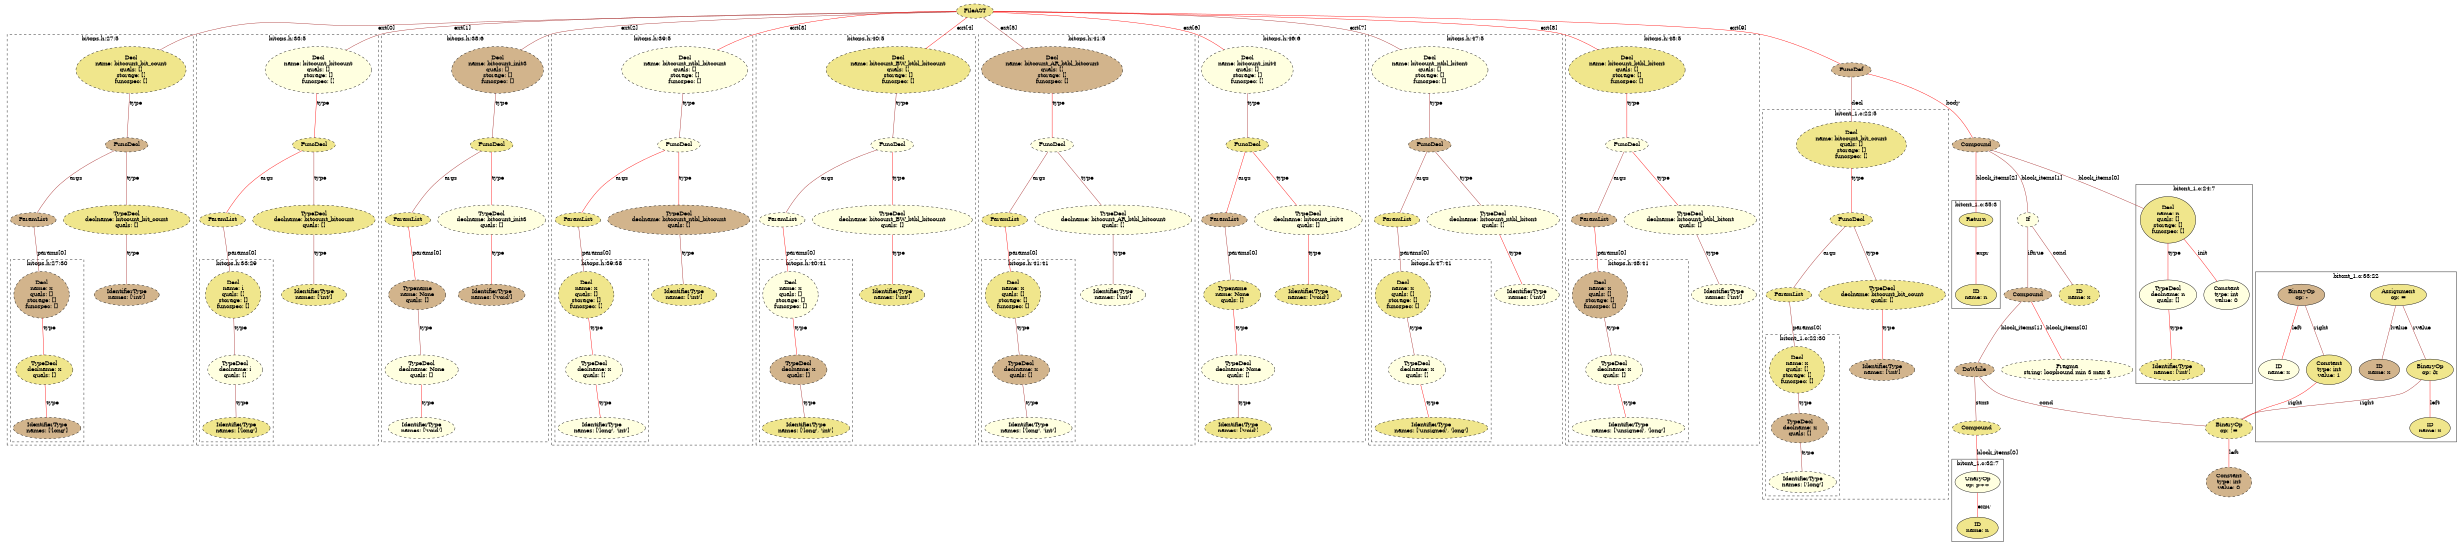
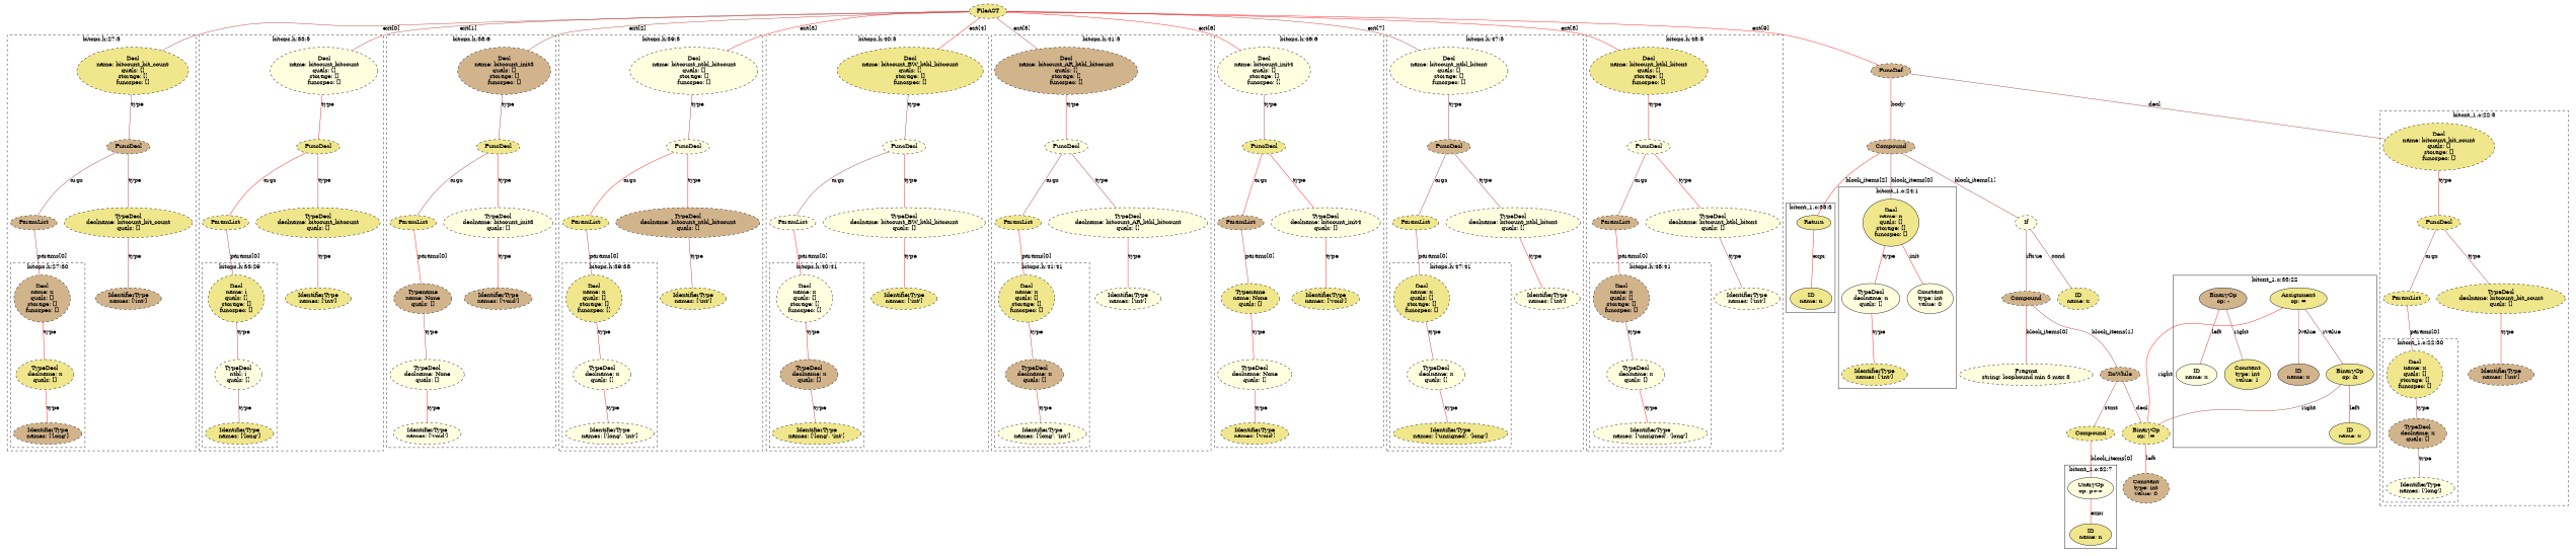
  strict graph {
    node [fillcolor=khaki style="filled,dashed"]
    edge [color=brown]
    n1 [fillcolor=tan height=0.74639 label="IdentifierType\nnames: ['long']" width=1.9053]
    n2 [height=1.041 label="TypeDecl\ndeclname: x\nquals: []" width=1.6303]
    n3 [fillcolor=tan height=1.6303 label="Decl\nname: x\nquals: []\nstorage: []\nfuncspec: []" width=1.591]
    n4 [fillcolor=tan height=0.5 label=ParamList width=1.3179]
    n5 [fillcolor=tan height=0.5 label=FuncDecl width=1.2457]
    n6 [height=1.041 label="TypeDecl\ndeclname: bitcount_bit_count\nquals: []" width=3.5159]
    n7 [fillcolor=tan height=0.74639 label="IdentifierType\nnames: ['int']" width=1.8463]
    n8 [height=1.6303 label="Decl\nname: bitcount_bit_count\nquals: []\nstorage: []\nfuncspec: []" width=3.0641]
    n9 [height=0.74639 label="IdentifierType\nnames: ['long']" width=1.9053]
-   n10 [fillcolor=lightyellow height=1.041 label="TypeDecl\ndeclname: i\nquals: []" width=1.5713]
+   n10 [fillcolor=lightyellow height=1.041 label="TypeDecl\nntbl: i\nquals: []" width=1.5713]
    n11 [height=1.6303 label="Decl\nname: i\nquals: []\nstorage: []\nfuncspec: []" width=1.591]
    n12 [height=0.5 label=ParamList width=1.3179]
    n13 [height=0.5 label=FuncDecl width=1.2457]
    n14 [height=1.041 label="TypeDecl\ndeclname: bitcount_bitcount\nquals: []" width=3.3784]
    n15 [height=0.74639 label="IdentifierType\nnames: ['int']" width=1.8463]
    n16 [fillcolor=lightyellow height=1.6303 label="Decl\nname: bitcount_bitcount\nquals: []\nstorage: []\nfuncspec: []" width=2.9266]
    n17 [fillcolor=lightyellow height=0.74639 label="IdentifierType\nnames: ['void']" width=1.9053]
    n18 [fillcolor=lightyellow height=1.041 label="TypeDecl\ndeclname: None\nquals: []" width=2.082]
    n19 [fillcolor=tan height=1.041 label="Typename\nname: None\nquals: []" width=1.6303]
    n20 [height=0.5 label=ParamList width=1.3179]
    n21 [height=0.5 label=FuncDecl width=1.2457]
    n22 [fillcolor=lightyellow height=1.041 label="TypeDecl\ndeclname: bitcount_init3\nquals: []" width=2.9856]
    n23 [fillcolor=tan height=0.74639 label="IdentifierType\nnames: ['void']" width=1.9053]
    n24 [fillcolor=tan height=1.6303 label="Decl\nname: bitcount_init3\nquals: []\nstorage: []\nfuncspec: []" width=2.5534]
    n25 [fillcolor=lightyellow height=0.74639 label="IdentifierType\nnames: ['long', 'int']" width=2.4159]
    n26 [fillcolor=lightyellow height=1.041 label="TypeDecl\ndeclname: x\nquals: []" width=1.6303]
    n27 [height=1.6303 label="Decl\nname: x\nquals: []\nstorage: []\nfuncspec: []" width=1.591]
    n28 [height=0.5 label=ParamList width=1.3179]
    n29 [fillcolor=lightyellow height=0.5 label=FuncDecl width=1.2457]
    n30 [fillcolor=tan height=1.041 label="TypeDecl\ndeclname: bitcount_ntbl_bitcount\nquals: []" width=3.9284]
    n31 [height=0.74639 label="IdentifierType\nnames: ['int']" width=1.8463]
    n32 [fillcolor=lightyellow height=1.6303 label="Decl\nname: bitcount_ntbl_bitcount\nquals: []\nstorage: []\nfuncspec: []" width=3.4766]
    n33 [height=0.74639 label="IdentifierType\nnames: ['long', 'int']" width=2.4159]
    n34 [fillcolor=tan height=1.041 label="TypeDecl\ndeclname: x\nquals: []" width=1.6303]
    n35 [fillcolor=lightyellow height=1.6303 label="Decl\nname: x\nquals: []\nstorage: []\nfuncspec: []" width=1.591]
    n36 [fillcolor=lightyellow height=0.5 label=ParamList width=1.3179]
    n37 [fillcolor=lightyellow height=0.5 label=FuncDecl width=1.2457]
    n38 [fillcolor=lightyellow height=1.041 label="TypeDecl\ndeclname: bitcount_BW_btbl_bitcount\nquals: []" width=4.498]
    n39 [height=0.74639 label="IdentifierType\nnames: ['int']" width=1.8463]
    n40 [height=1.6303 label="Decl\nname: bitcount_BW_btbl_bitcount\nquals: []\nstorage: []\nfuncspec: []" width=4.0462]
    n41 [fillcolor=lightyellow height=0.74639 label="IdentifierType\nnames: ['long', 'int']" width=2.4159]
    n42 [fillcolor=tan height=1.041 label="TypeDecl\ndeclname: x\nquals: []" width=1.6303]
    n43 [height=1.6303 label="Decl\nname: x\nquals: []\nstorage: []\nfuncspec: []" width=1.591]
    n44 [height=0.5 label=ParamList width=1.3179]
    n45 [fillcolor=lightyellow height=0.5 label=FuncDecl width=1.2457]
    n46 [fillcolor=lightyellow height=1.041 label="TypeDecl\ndeclname: bitcount_AR_btbl_bitcount\nquals: []" width=4.4194]
    n47 [fillcolor=lightyellow height=0.74639 label="IdentifierType\nnames: ['int']" width=1.8463]
    n48 [fillcolor=tan height=1.6303 label="Decl\nname: bitcount_AR_btbl_bitcount\nquals: []\nstorage: []\nfuncspec: []" width=3.9873]
    n49 [height=0.74639 label="IdentifierType\nnames: ['void']" width=1.9053]
    n50 [fillcolor=lightyellow height=1.041 label="TypeDecl\ndeclname: None\nquals: []" width=2.082]
    n51 [height=1.041 label="Typename\nname: None\nquals: []" width=1.6303]
    n52 [fillcolor=tan height=0.5 label=ParamList width=1.3179]
    n53 [height=0.5 label=FuncDecl width=1.2457]
    n54 [fillcolor=lightyellow height=1.041 label="TypeDecl\ndeclname: bitcount_init4\nquals: []" width=2.9856]
    n55 [height=0.74639 label="IdentifierType\nnames: ['void']" width=1.9053]
    n56 [fillcolor=lightyellow height=1.6303 label="Decl\nname: bitcount_init4\nquals: []\nstorage: []\nfuncspec: []" width=2.5534]
    n57 [height=0.74639 label="IdentifierType\nnames: ['unsigned', 'long']" width=3.1034]
    n58 [fillcolor=lightyellow height=1.041 label="TypeDecl\ndeclname: x\nquals: []" width=1.6303]
    n59 [height=1.6303 label="Decl\nname: x\nquals: []\nstorage: []\nfuncspec: []" width=1.591]
    n60 [height=0.5 label=ParamList width=1.3179]
    n61 [fillcolor=tan height=0.5 label=FuncDecl width=1.2457]
    n62 [fillcolor=lightyellow height=1.041 label="TypeDecl\ndeclname: bitcount_ntbl_bitcnt\nquals: []" width=3.6534]
    n63 [fillcolor=lightyellow height=0.74639 label="IdentifierType\nnames: ['int']" width=1.8463]
    n64 [fillcolor=lightyellow height=1.6303 label="Decl\nname: bitcount_ntbl_bitcnt\nquals: []\nstorage: []\nfuncspec: []" width=3.2213]
    n65 [fillcolor=lightyellow height=0.74639 label="IdentifierType\nnames: ['unsigned', 'long']" width=3.1034]
    n66 [fillcolor=lightyellow height=1.041 label="TypeDecl\ndeclname: x\nquals: []" width=1.6303]
    n67 [fillcolor=tan height=1.6303 label="Decl\nname: x\nquals: []\nstorage: []\nfuncspec: []" width=1.591]
    n68 [fillcolor=tan height=0.5 label=ParamList width=1.3179]
    n69 [fillcolor=lightyellow height=0.5 label=FuncDecl width=1.2457]
    n70 [fillcolor=lightyellow height=1.041 label="TypeDecl\ndeclname: bitcount_btbl_bitcnt\nquals: []" width=3.6534]
    n71 [fillcolor=lightyellow height=0.74639 label="IdentifierType\nnames: ['int']" width=1.8463]
    n72 [height=1.6303 label="Decl\nname: bitcount_btbl_bitcnt\nquals: []\nstorage: []\nfuncspec: []" width=3.2213]
    n73 [fillcolor=lightyellow height=0.74639 label="IdentifierType\nnames: ['long']" width=1.9053]
    n74 [fillcolor=tan height=1.041 label="TypeDecl\ndeclname: x\nquals: []" width=1.6303]
    n75 [height=1.6303 label="Decl\nname: x\nquals: []\nstorage: []\nfuncspec: []" width=1.591]
    n76 [height=0.5 label=ParamList width=1.3179]
    n77 [height=0.5 label=FuncDecl width=1.2457]
    n78 [height=1.041 label="TypeDecl\ndeclname: bitcount_bit_count\nquals: []" width=3.5159]
    n79 [fillcolor=tan height=0.74639 label="IdentifierType\nnames: ['int']" width=1.8463]
    n80 [height=1.6303 label="Decl\nname: bitcount_bit_count\nquals: []\nstorage: []\nfuncspec: []" width=3.0641]
    n81 [height=0.74639 label="IdentifierType\nnames: ['int']" width=1.8463]
    n82 [fillcolor=lightyellow height=1.041 label="TypeDecl\ndeclname: n\nquals: []" style=filled width=1.6303]
    n83 [height=1.6303 label="Decl\nname: n\nquals: []\nstorage: []\nfuncspec: []" style=filled width=1.591]
    n84 [fillcolor=lightyellow height=1.041 label="Constant\ntype: int\nvalue: 0" style=filled width=1.2767]
    n85 [fillcolor=tan height=0.74639 label="ID\nname: x" style=filled width=1.1982]
    n86 [height=0.74639 label="Assignment\nop: =" style=filled width=1.6106]
    n87 [height=0.74639 label="BinaryOp\nop: &" style=filled width=1.3749]
    n88 [height=0.74639 label="ID\nname: x" style=filled width=1.1982]
    n89 [fillcolor=tan height=0.74639 label="BinaryOp\nop: -" style=filled width=1.3749]
    n90 [fillcolor=lightyellow height=0.74639 label="ID\nname: x" style=filled width=1.1982]
    n91 [height=1.041 label="Constant\ntype: int\nvalue: 1" style=filled width=1.2767]
    n92 [height=0.74639 label="ID\nname: n" style=filled width=1.1982]
    n93 [fillcolor=lightyellow height=0.74639 label="UnaryOp\nop: p++" style=filled width=1.316]
    n94 [height=0.74639 label="ID\nname: n" style=filled width=1.1982]
    n95 [height=0.5 label=Return style=filled width=0.95686]
    n96 [height=0.74639 label="BinaryOp\nop: !=" width=1.3749]
    n97 [height=0.5 label=FileAST width=1.1374]
    n98 [fillcolor=tan height=0.5 label=FuncDef width=1.1555]
    n99 [fillcolor=tan height=0.5 label=Compound width=1.3902]
    n100 [fillcolor=lightyellow height=0.5 label=If width=0.75]
    n101 [height=0.74639 label="ID\nname: x" width=1.1982]
    n102 [fillcolor=tan height=0.5 label=Compound width=1.3902]
    n103 [fillcolor=lightyellow height=0.74639 label="Pragma\nstring: loopbound min 3 max 8" width=3.673]
    n104 [fillcolor=tan height=0.5 label=DoWhile width=1.2096]
    n105 [height=0.5 label=Compound width=1.3902]
    n106 [fillcolor=tan height=1.041 label="Constant\ntype: int\nvalue: 0" width=1.2767]
    subgraph cluster_1 {
      label="bitops.h:27:5"
      style=dashed
      n4
      n5
      n6
      n7
      n8
      subgraph cluster_2 {
        label="bitops.h:27:30"
        style=dashed
        n1
        n2
        n3
      }
    }
    subgraph cluster_3 {
      label="bitops.h:33:5"
      style=dashed
      n12
      n13
      n14
      n15
      n16
      subgraph cluster_4 {
        label="bitops.h:33:29"
        style=dashed
        n9
        n10
        n11
      }
    }
    subgraph cluster_5 {
      label="bitops.h:38:6"
      style=dashed
      n17
      n18
      n19
      n20
      n21
      n22
      n23
      n24
    }
    subgraph cluster_6 {
      label="bitops.h:39:5"
      style=dashed
      n28
      n29
      n30
      n31
      n32
      subgraph cluster_7 {
        label="bitops.h:39:38"
        style=dashed
        n25
        n26
        n27
      }
    }
    subgraph cluster_8 {
      label="bitops.h:40:5"
      style=dashed
      n36
      n37
      n38
      n39
      n40
      subgraph cluster_9 {
        label="bitops.h:40:41"
        style=dashed
        n33
        n34
        n35
      }
    }
    subgraph cluster_10 {
      label="bitops.h:41:5"
      style=dashed
      n44
      n45
      n46
      n47
      n48
      subgraph cluster_11 {
        label="bitops.h:41:41"
        style=dashed
        n41
        n42
        n43
      }
    }
    subgraph cluster_12 {
      label="bitops.h:46:6"
      style=dashed
      n49
      n50
      n51
      n52
      n53
      n54
      n55
      n56
    }
    subgraph cluster_13 {
      label="bitops.h:47:5"
      style=dashed
      n60
      n61
      n62
      n63
      n64
      subgraph cluster_14 {
        label="bitops.h:47:41"
        style=dashed
        n57
        n58
        n59
      }
    }
    subgraph cluster_15 {
      label="bitops.h:48:5"
      style=dashed
      n68
      n69
      n70
      n71
      n72
      subgraph cluster_16 {
        label="bitops.h:48:41"
        style=dashed
        n65
        n66
        n67
      }
    }
    subgraph cluster_17 {
      label="bitcnt_1.c:22:5"
      style=dashed
      n76
      n77
      n78
      n79
      n80
      subgraph cluster_18 {
        label="bitcnt_1.c:22:30"
        style=dashed
        n73
        n74
        n75
      }
    }
    subgraph cluster_19 {
-     label="bitcnt_1.c:24:7"
+     label="bitcnt_1.c:24:1"
      n81
      n82
      n83
      n84
    }
    subgraph cluster_20 {
      label="bitcnt_1.c:33:22"
      n85
      n86
      n87
      n88
      n89
      n90
      n91
    }
    subgraph cluster_21 {
      label="bitcnt_1.c:32:7"
      n92
      n93
    }
    subgraph cluster_22 {
      label="bitcnt_1.c:35:3"
      n94
      n95
    }
    n2 -- n1 [color=red label=type]
    n3 -- n2 [color=red label=type]
    n4 -- n3 [label="params[0]"]
    n5 -- n4 [label=args]
    n5 -- n6 [label=type]
    n6 -- n7 [label=type]
    n8 -- n5 [label=type]
    n10 -- n9 [label=type]
    n11 -- n10 [label=type]
    n12 -- n11 [label="params[0]"]
    n13 -- n12 [color=red label=args]
    n13 -- n14 [label=type]
    n14 -- n15 [label=type]
    n16 -- n13 [color=red label=type]
    n18 -- n17 [color=red label=type]
    n19 -- n18 [label=type]
    n20 -- n19 [color=red label="params[0]"]
    n21 -- n20 [label=args]
    n21 -- n22 [color=red label=type]
    n22 -- n23 [color=red label=type]
    n24 -- n21 [label=type]
    n26 -- n25 [color=red label=type]
    n27 -- n26 [color=red label=type]
    n28 -- n27 [label="params[0]"]
    n29 -- n28 [color=red label=args]
    n29 -- n30 [color=red label=type]
    n30 -- n31 [label=type]
    n32 -- n29 [label=type]
    n34 -- n33 [label=type]
    n35 -- n34 [color=red label=type]
    n36 -- n35 [color=red label="params[0]"]
    n37 -- n36 [label=args]
    n37 -- n38 [color=red label=type]
    n38 -- n39 [color=red label=type]
    n40 -- n37 [label=type]
    n42 -- n41 [label=type]
    n43 -- n42 [label=type]
    n44 -- n43 [color=red label="params[0]"]
    n45 -- n44 [label=args]
    n45 -- n46 [label=type]
    n46 -- n47 [label=type]
    n48 -- n45 [color=red label=type]
    n50 -- n49 [label=type]
    n51 -- n50 [color=red label=type]
    n52 -- n51 [label="params[0]"]
    n53 -- n52 [color=red label=args]
    n53 -- n54 [color=red label=type]
    n54 -- n55 [color=red label=type]
    n56 -- n53 [label=type]
    n58 -- n57 [color=red label=type]
    n59 -- n58 [label=type]
    n60 -- n59 [label="params[0]"]
    n61 -- n60 [label=args]
    n61 -- n62 [label=type]
    n62 -- n63 [color=red label=type]
    n64 -- n61 [label=type]
    n66 -- n65 [color=red label=type]
    n67 -- n66 [label=type]
    n68 -- n67 [color=red label="params[0]"]
    n69 -- n68 [label=args]
    n69 -- n70 [color=red label=type]
    n70 -- n71 [label=type]
    n72 -- n69 [color=red label=type]
    n74 -- n73 [label=type]
    n75 -- n74 [label=type]
    n76 -- n75 [label="params[0]"]
    n77 -- n76 [label=args]
    n77 -- n78 [label=type]
    n78 -- n79 [color=red label=type]
    n80 -- n77 [color=red label=type]
    n82 -- n81 [color=red label=type]
    n83 -- n82 [color=red label=type]
    n83 -- n84 [color=red label=init]
    n86 -- n85 [label=lvalue]
    n86 -- n87 [label=rvalue]
    n87 -- n88 [color=red label=left]
    n87 -- n96 [label=right]
    n89 -- n90 [color=red label=left]
    n89 -- n91 [label=right]
    n93 -- n92 [color=red label=expr]
    n95 -- n94 [color=red label=expr]
-   n96 -- n91 [color=red label=right]
+   n96 -- n86 [color=red label=right]
    n96 -- n106 [color=red label=left]
    n97 -- n8 [label="ext[0]"]
    n97 -- n16 [label="ext[1]"]
    n97 -- n24 [label="ext[2]"]
    n97 -- n32 [color=red label="ext[3]"]
    n97 -- n40 [color=red label="ext[4]"]
    n97 -- n48 [label="ext[5]"]
    n97 -- n56 [color=red label="ext[6]"]
    n97 -- n64 [label="ext[7]"]
    n97 -- n72 [color=red label="ext[8]"]
    n97 -- n98 [color=red label="ext[9]"]
    n98 -- n80 [label=decl]
    n98 -- n99 [color=red label=body]
    n99 -- n83 [label="block_items[0]"]
    n99 -- n95 [color=red label="block_items[2]"]
    n99 -- n100 [label="block_items[1]"]
    n100 -- n101 [label=cond]
    n100 -- n102 [label=iftrue]
    n102 -- n103 [color=red label="block_items[0]"]
    n102 -- n104 [label="block_items[1]"]
-   n104 -- n96 [label=cond]
+   n104 -- n96 [label=decl]
    n104 -- n105 [label=stmt]
    n105 -- n93 [color=red label="block_items[0]"]
  }
